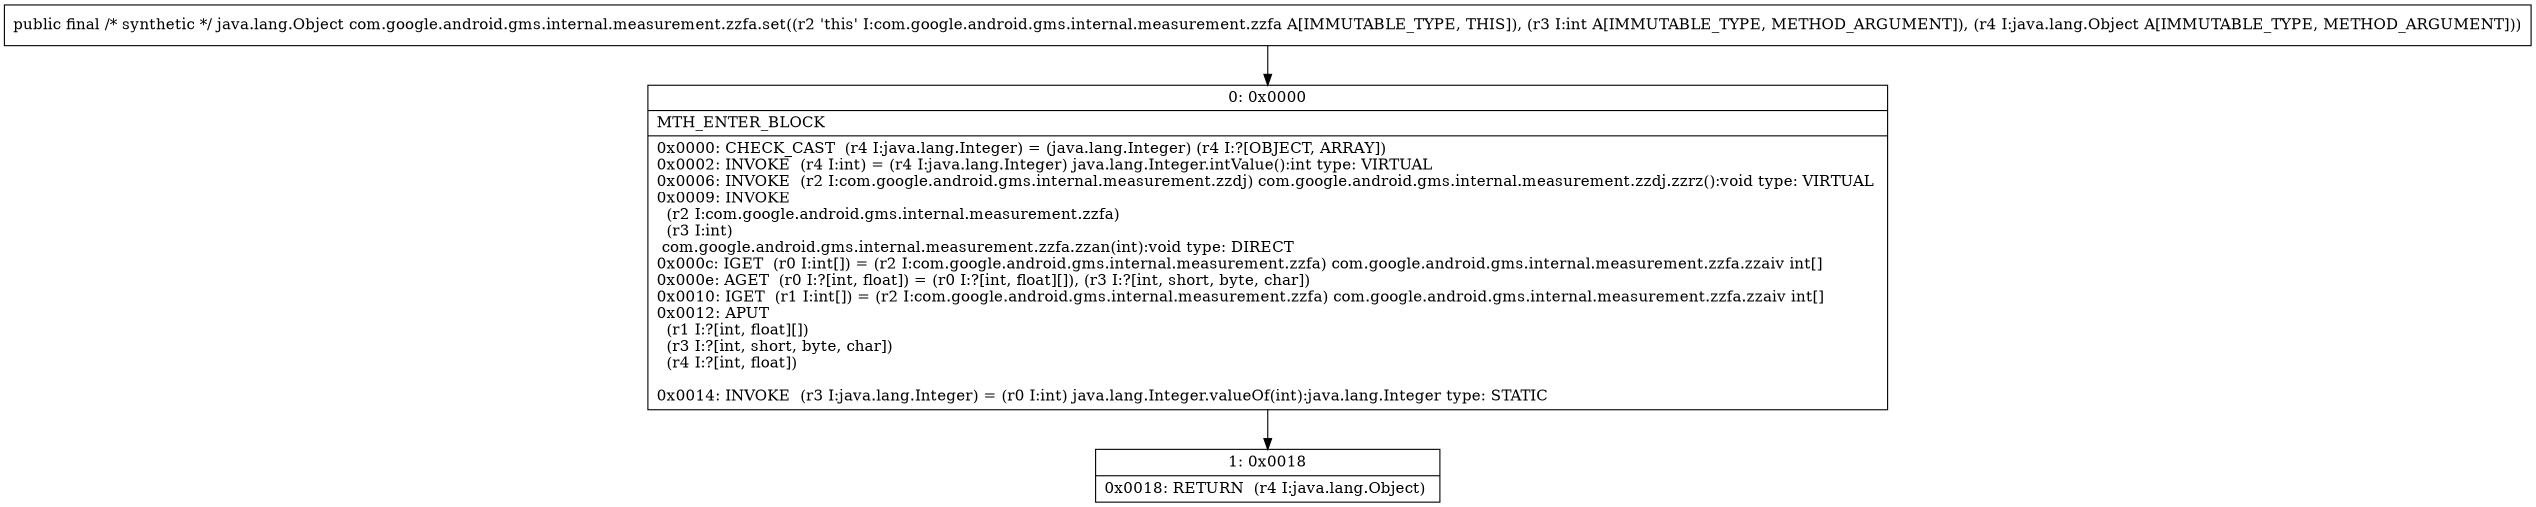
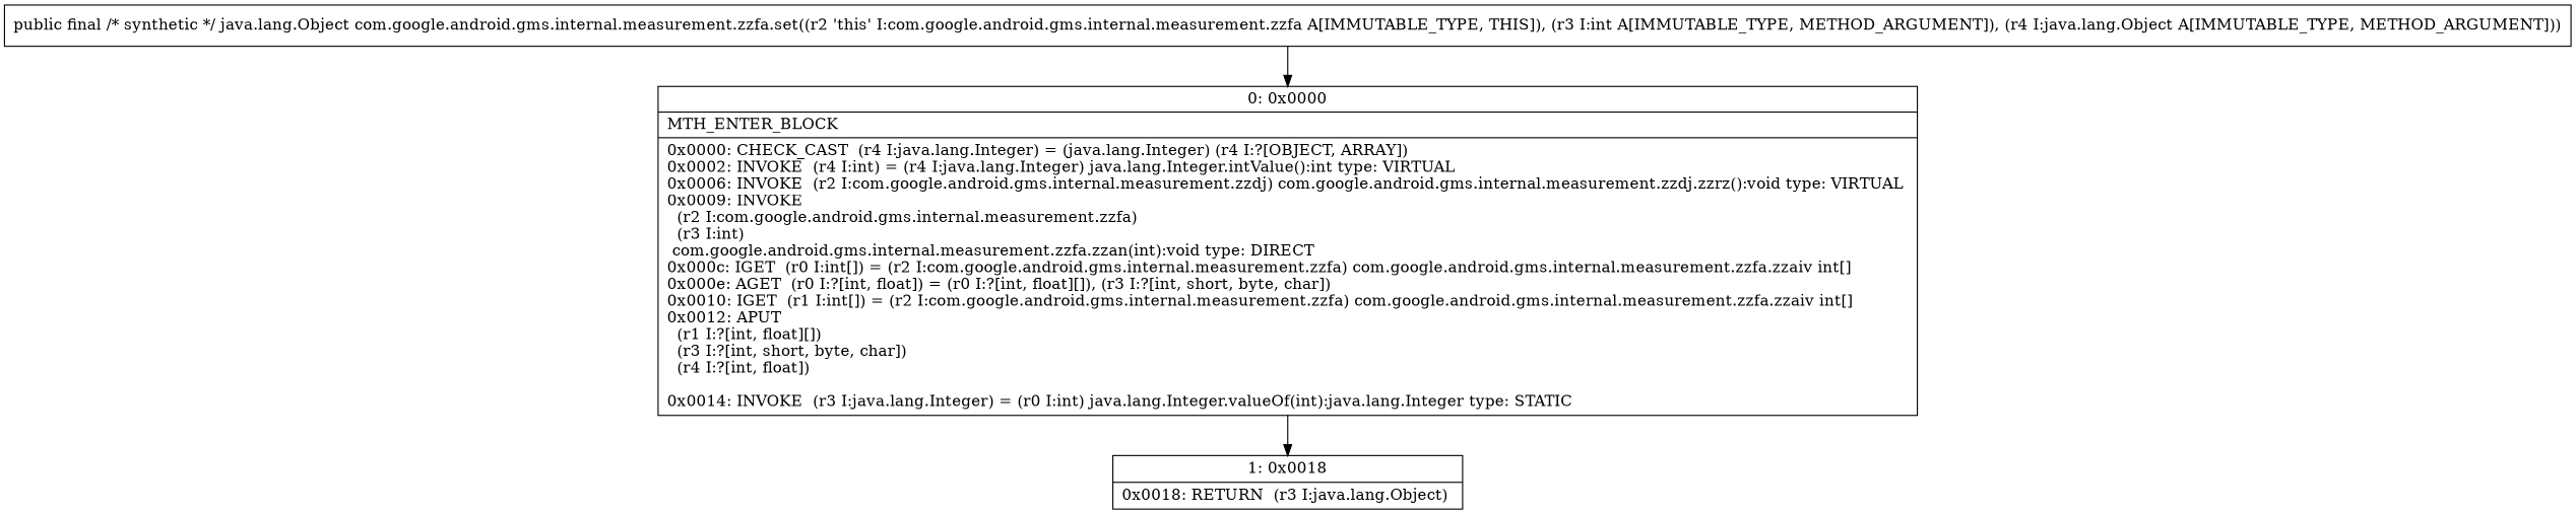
  digraph {
    node [shape=record]
    n1 [label="{0\:\ 0x0000|MTH_ENTER_BLOCK\l|0x0000: CHECK_CAST  (r4 I:java.lang.Integer) = (java.lang.Integer) (r4 I:?[OBJECT, ARRAY]) \l0x0002: INVOKE  (r4 I:int) = (r4 I:java.lang.Integer) java.lang.Integer.intValue():int type: VIRTUAL \l0x0006: INVOKE  (r2 I:com.google.android.gms.internal.measurement.zzdj) com.google.android.gms.internal.measurement.zzdj.zzrz():void type: VIRTUAL \l0x0009: INVOKE  \l  (r2 I:com.google.android.gms.internal.measurement.zzfa)\l  (r3 I:int)\l com.google.android.gms.internal.measurement.zzfa.zzan(int):void type: DIRECT \l0x000c: IGET  (r0 I:int[]) = (r2 I:com.google.android.gms.internal.measurement.zzfa) com.google.android.gms.internal.measurement.zzfa.zzaiv int[] \l0x000e: AGET  (r0 I:?[int, float]) = (r0 I:?[int, float][]), (r3 I:?[int, short, byte, char]) \l0x0010: IGET  (r1 I:int[]) = (r2 I:com.google.android.gms.internal.measurement.zzfa) com.google.android.gms.internal.measurement.zzfa.zzaiv int[] \l0x0012: APUT  \l  (r1 I:?[int, float][])\l  (r3 I:?[int, short, byte, char])\l  (r4 I:?[int, float])\l \l0x0014: INVOKE  (r3 I:java.lang.Integer) = (r0 I:int) java.lang.Integer.valueOf(int):java.lang.Integer type: STATIC \l}"]
-   n2 [label="{1\:\ 0x0018|0x0018: RETURN  (r4 I:java.lang.Object) \l}"]
+   n2 [label="{1\:\ 0x0018|0x0018: RETURN  (r3 I:java.lang.Object) \l}"]
    n3 [label="{public final \/* synthetic *\/ java.lang.Object com.google.android.gms.internal.measurement.zzfa.set((r2 'this' I:com.google.android.gms.internal.measurement.zzfa A[IMMUTABLE_TYPE, THIS]), (r3 I:int A[IMMUTABLE_TYPE, METHOD_ARGUMENT]), (r4 I:java.lang.Object A[IMMUTABLE_TYPE, METHOD_ARGUMENT])) }"]
    n1 -> n2
    n3 -> n1
  }
